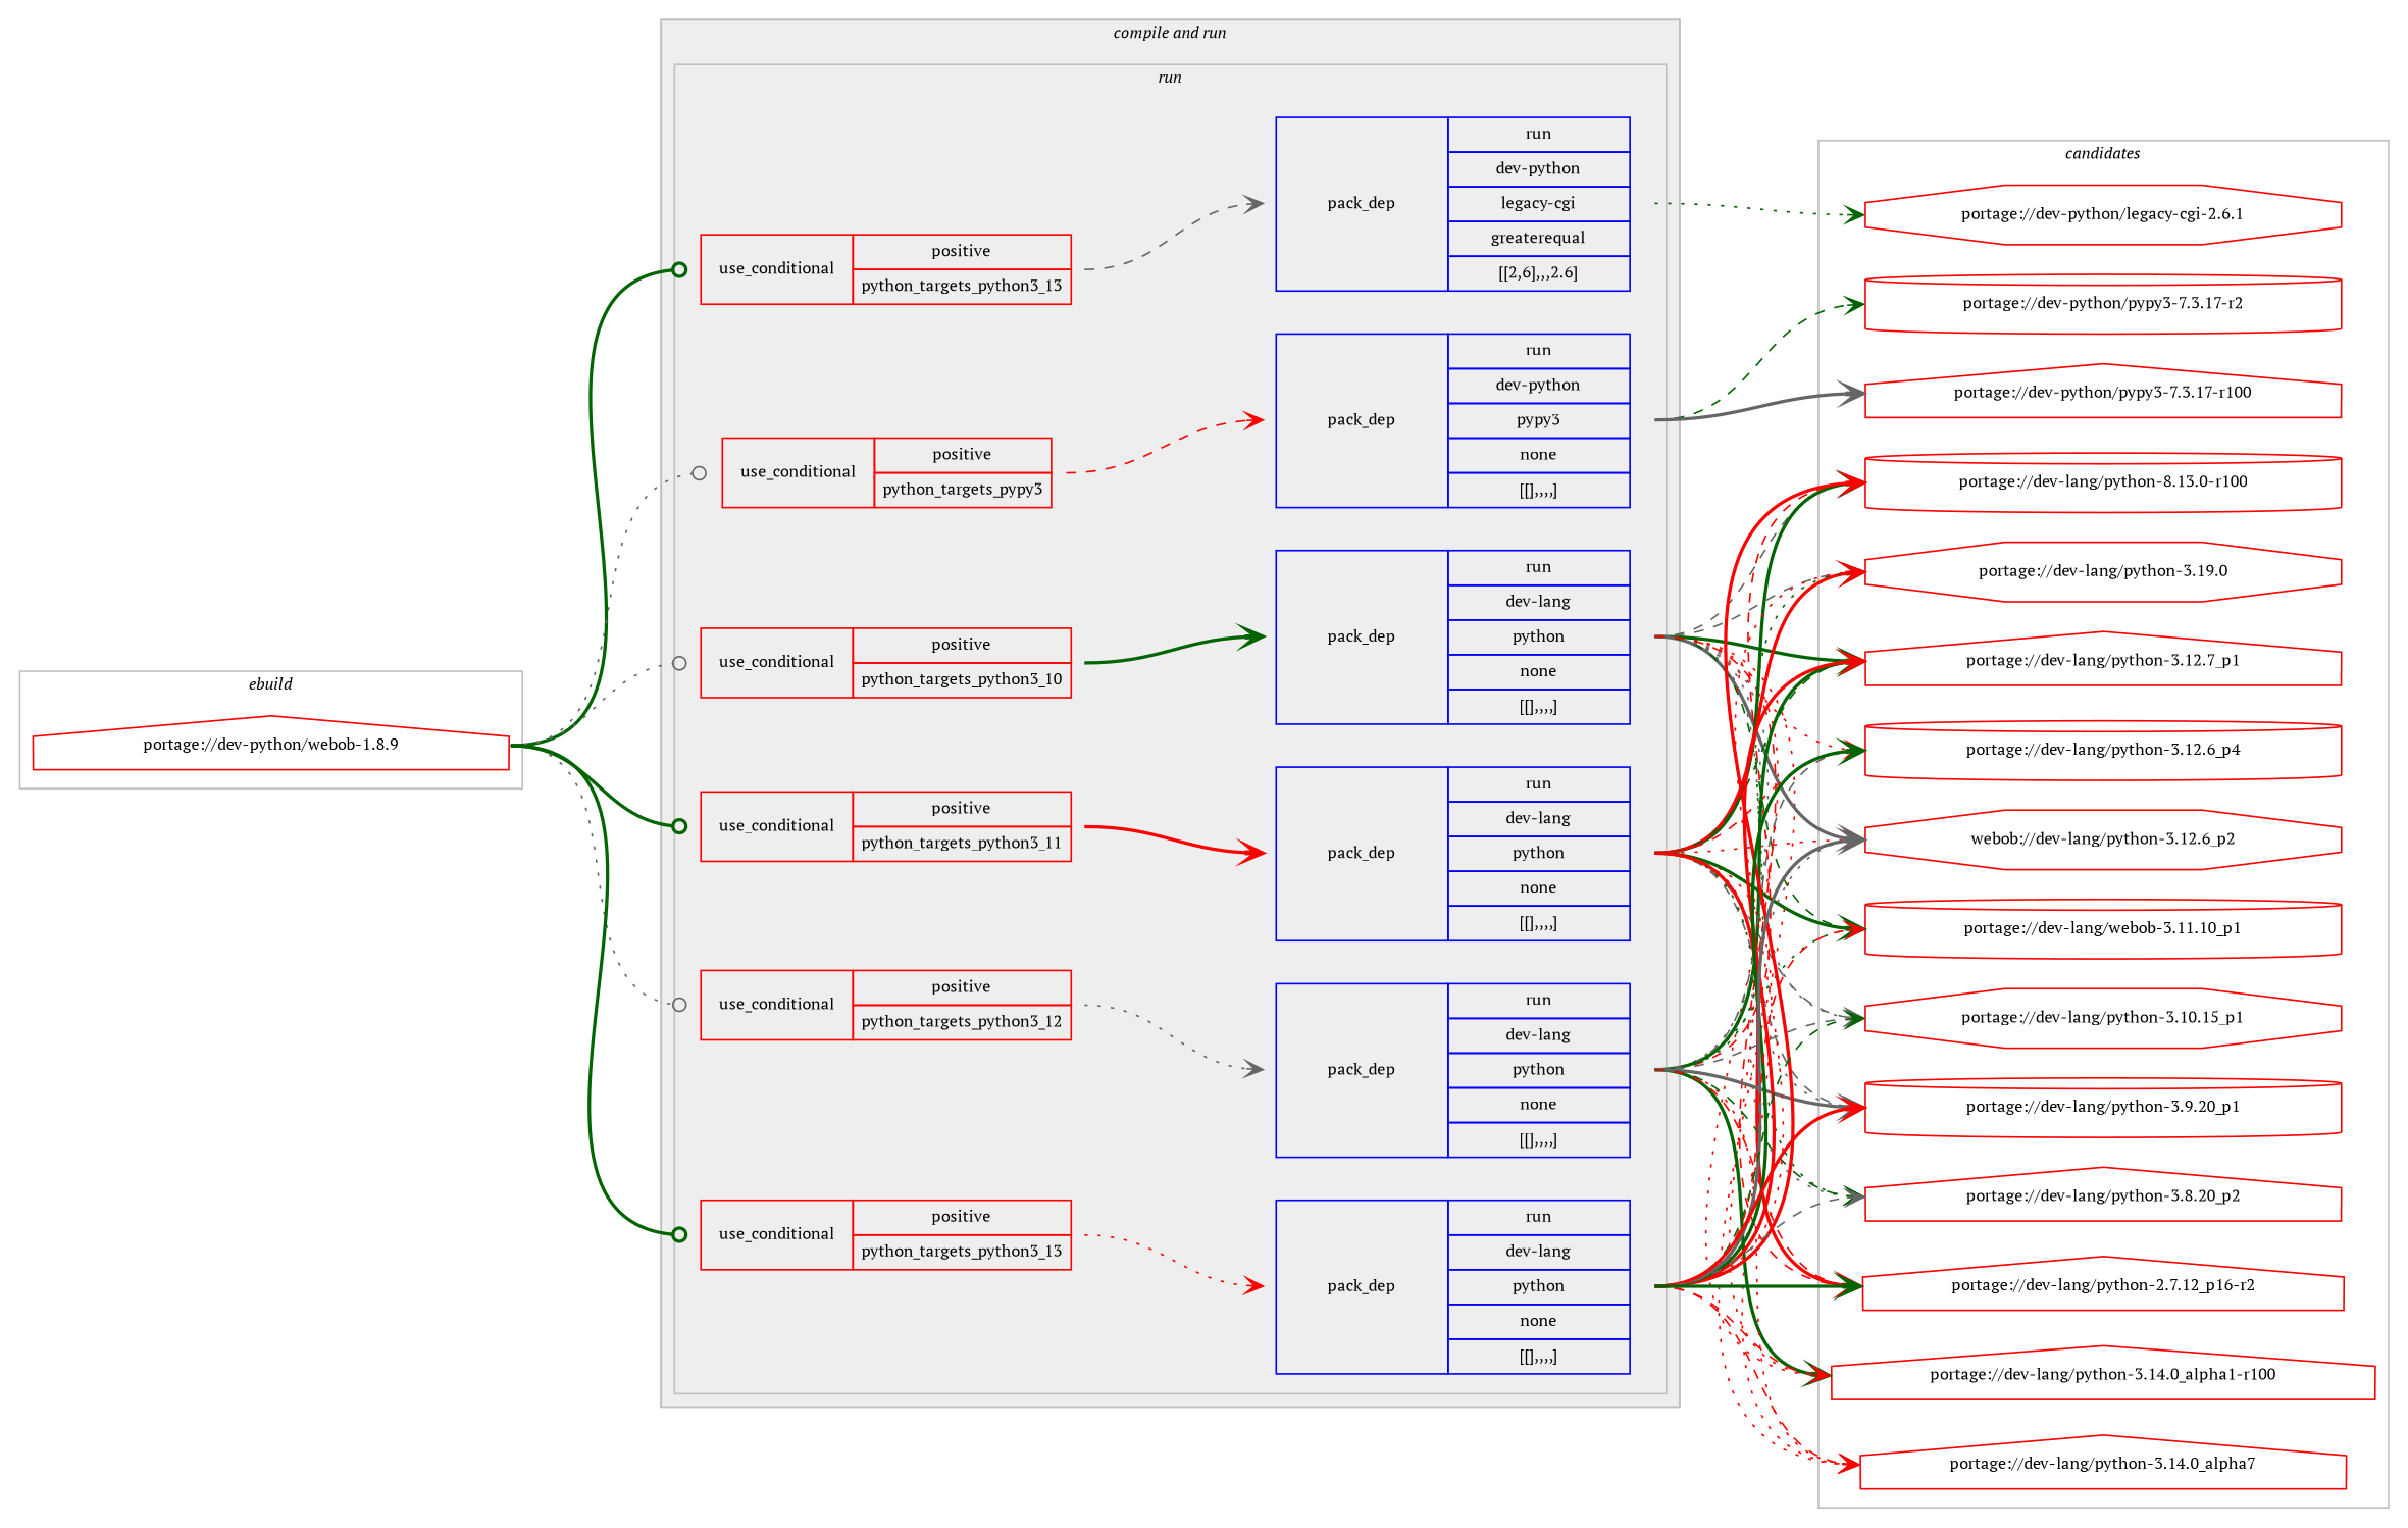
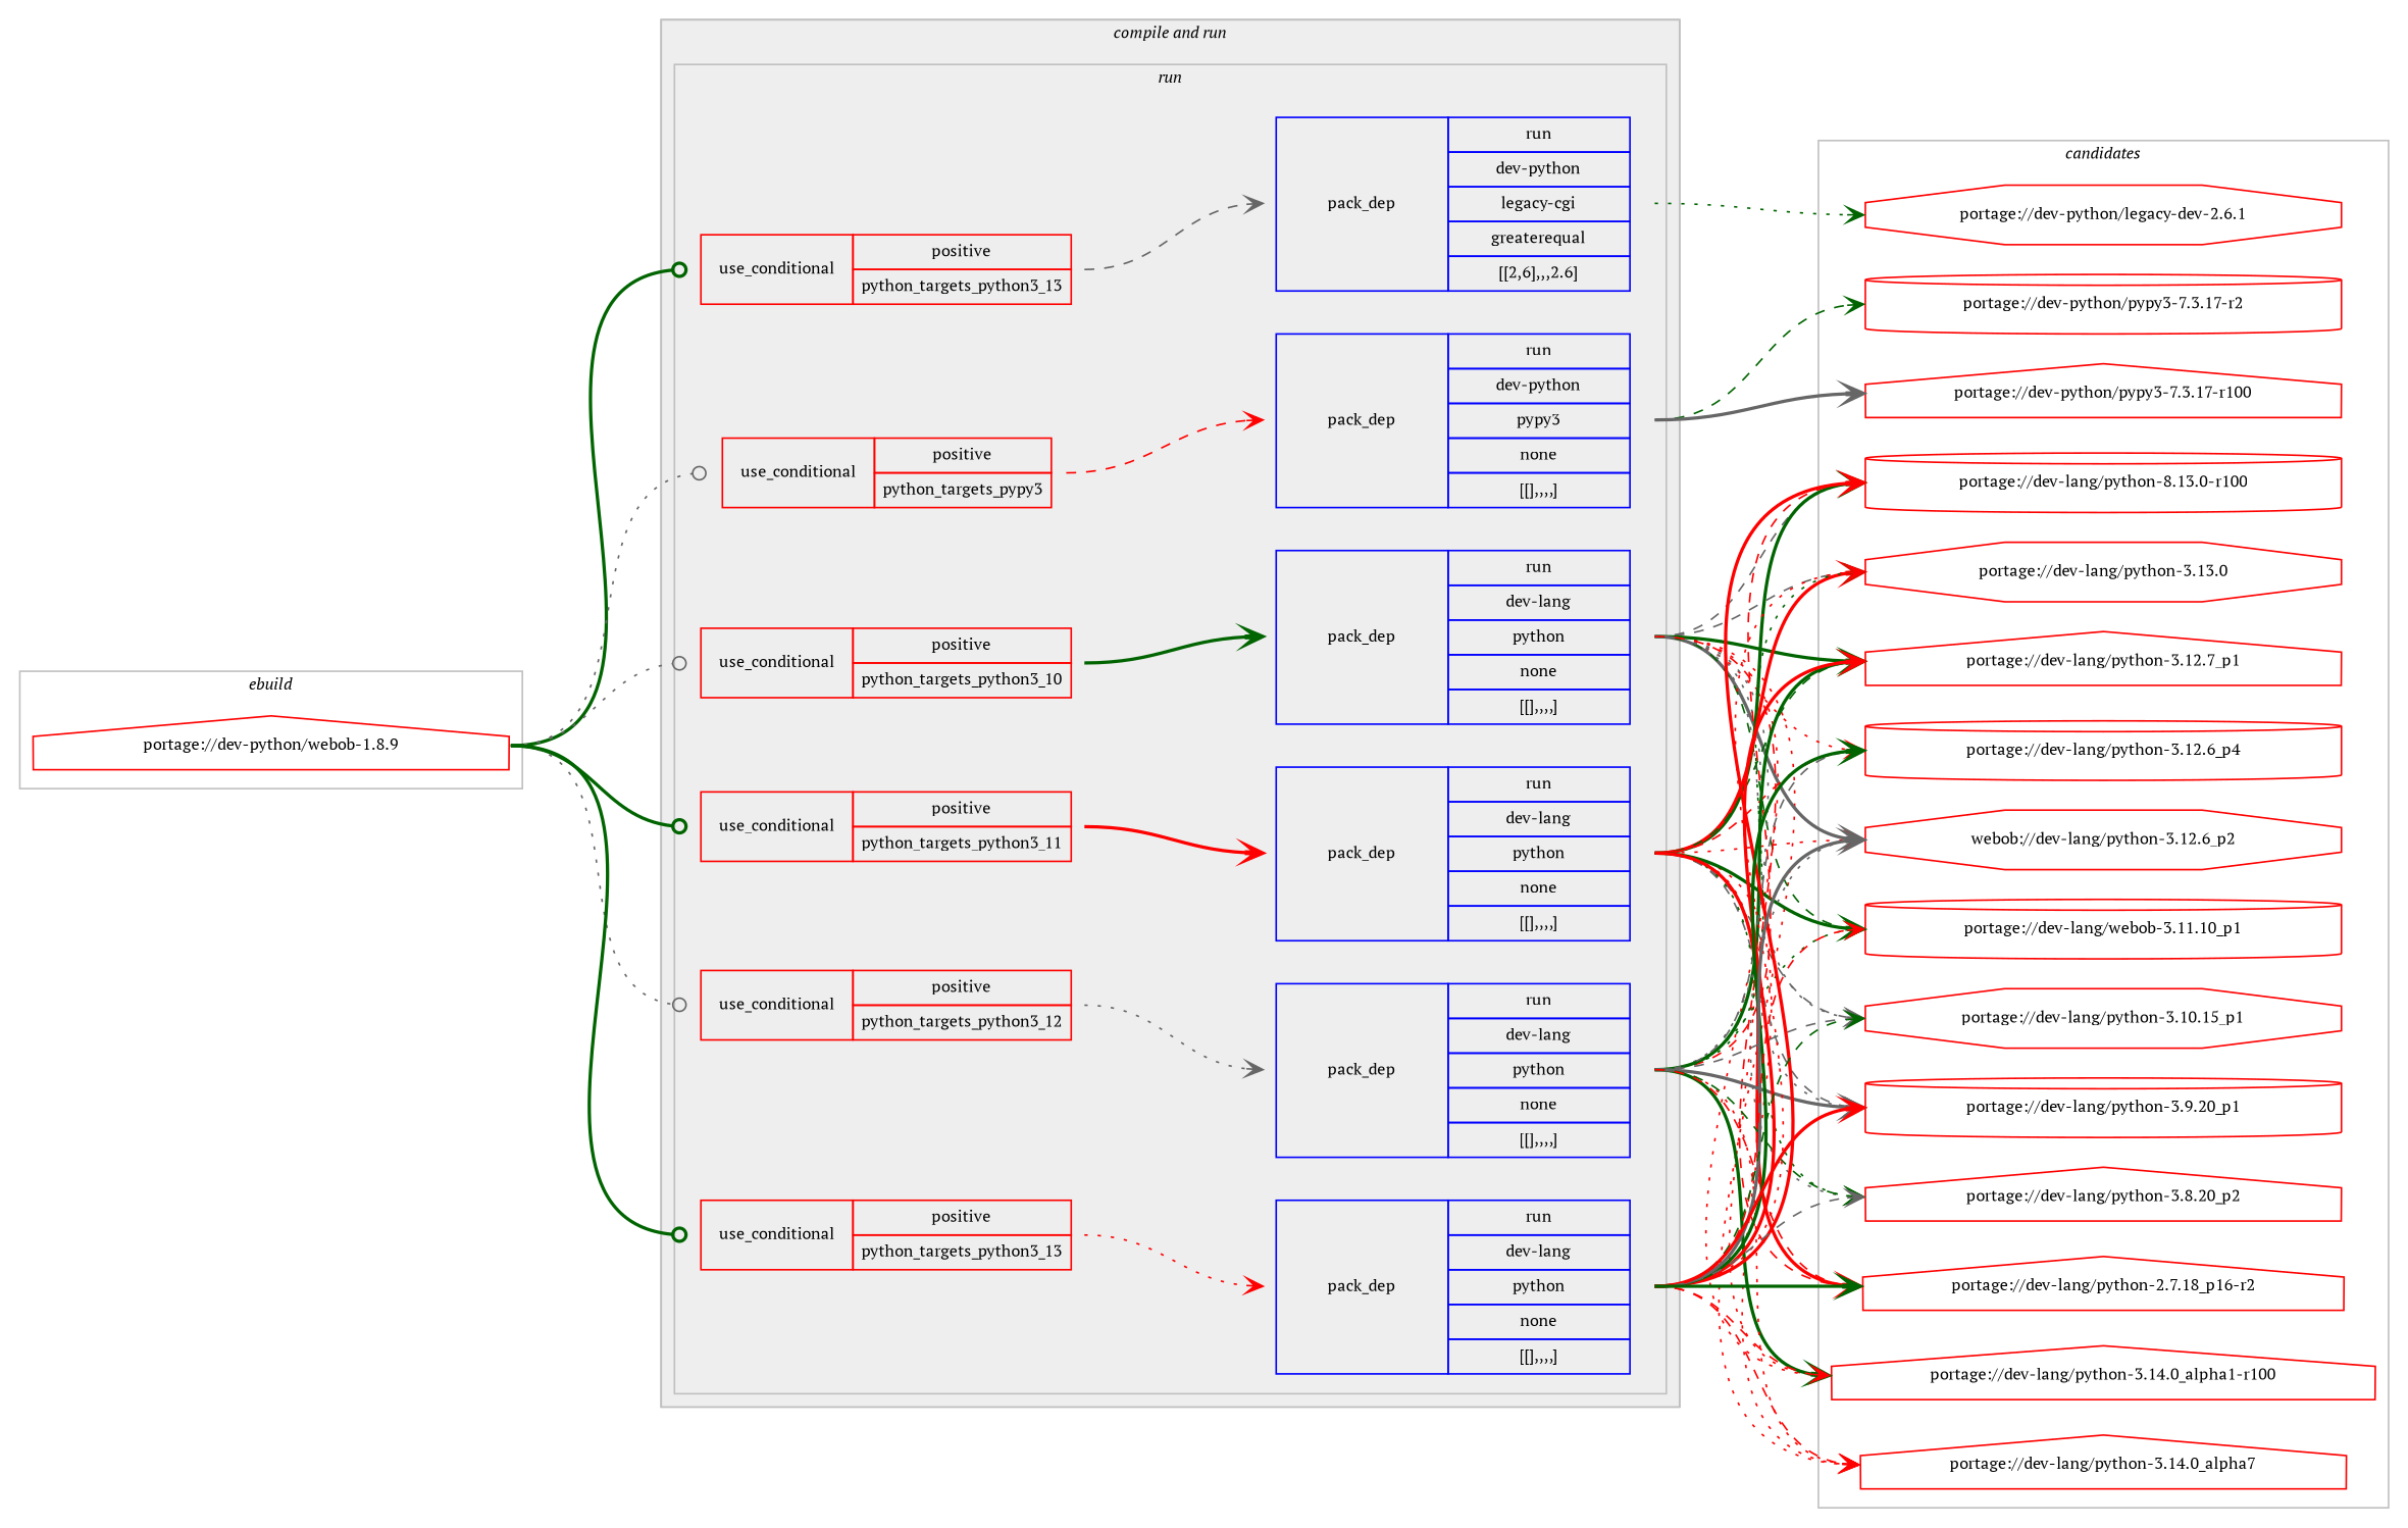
  digraph {
    compound=true
    concentrate=true
    fontname="PT Serif"
    fontsize=10
    newrank=true
    rankdir=LR
    ranksep=1.5
    node [color=red fontname="PT Serif" fontsize=10 shape=none]
    edge [arrowhead=vee color=red fontname="PT Serif" headport=w style=bold tailport=e weight=100]
    n1 [label="portage://dev-python/webob-1.8.9" shape=house width=4]
    n2 [color=blue label=<<TABLE BORDER="0" CELLBORDER="1" CELLSPACING="0" CELLPADDING="4" WIDTH="220"><TR><TD ROWSPAN="6" CELLPADDING="30">pack_dep</TD></TR><TR><TD WIDTH="110">run</TD></TR><TR><TD>dev-python</TD></TR><TR><TD>legacy-cgi</TD></TR><TR><TD>greaterequal</TD></TR><TR><TD>[[2,6],,,2.6]</TD></TR></TABLE>>]
    n3 [label=<<TABLE BORDER="0" CELLBORDER="1" CELLSPACING="0" CELLPADDING="4"><TR><TD ROWSPAN="3" CELLPADDING="10">use_conditional</TD></TR><TR><TD>positive</TD></TR><TR><TD>python_targets_python3_13</TD></TR></TABLE>>]
    n4 [color=blue label=<<TABLE BORDER="0" CELLBORDER="1" CELLSPACING="0" CELLPADDING="4" WIDTH="220"><TR><TD ROWSPAN="6" CELLPADDING="30">pack_dep</TD></TR><TR><TD WIDTH="110">run</TD></TR><TR><TD>dev-python</TD></TR><TR><TD>pypy3</TD></TR><TR><TD>none</TD></TR><TR><TD>[[],,,,]</TD></TR></TABLE>>]
    n5 [label=<<TABLE BORDER="0" CELLBORDER="1" CELLSPACING="0" CELLPADDING="4"><TR><TD ROWSPAN="3" CELLPADDING="10">use_conditional</TD></TR><TR><TD>positive</TD></TR><TR><TD>python_targets_pypy3</TD></TR></TABLE>>]
    n6 [color=blue label=<<TABLE BORDER="0" CELLBORDER="1" CELLSPACING="0" CELLPADDING="4" WIDTH="220"><TR><TD ROWSPAN="6" CELLPADDING="30">pack_dep</TD></TR><TR><TD WIDTH="110">run</TD></TR><TR><TD>dev-lang</TD></TR><TR><TD>python</TD></TR><TR><TD>none</TD></TR><TR><TD>[[],,,,]</TD></TR></TABLE>>]
    n7 [label=<<TABLE BORDER="0" CELLBORDER="1" CELLSPACING="0" CELLPADDING="4"><TR><TD ROWSPAN="3" CELLPADDING="10">use_conditional</TD></TR><TR><TD>positive</TD></TR><TR><TD>python_targets_python3_10</TD></TR></TABLE>>]
    n8 [color=blue label=<<TABLE BORDER="0" CELLBORDER="1" CELLSPACING="0" CELLPADDING="4" WIDTH="220"><TR><TD ROWSPAN="6" CELLPADDING="30">pack_dep</TD></TR><TR><TD WIDTH="110">run</TD></TR><TR><TD>dev-lang</TD></TR><TR><TD>python</TD></TR><TR><TD>none</TD></TR><TR><TD>[[],,,,]</TD></TR></TABLE>>]
    n9 [label=<<TABLE BORDER="0" CELLBORDER="1" CELLSPACING="0" CELLPADDING="4"><TR><TD ROWSPAN="3" CELLPADDING="10">use_conditional</TD></TR><TR><TD>positive</TD></TR><TR><TD>python_targets_python3_11</TD></TR></TABLE>>]
    n10 [color=blue label=<<TABLE BORDER="0" CELLBORDER="1" CELLSPACING="0" CELLPADDING="4" WIDTH="220"><TR><TD ROWSPAN="6" CELLPADDING="30">pack_dep</TD></TR><TR><TD WIDTH="110">run</TD></TR><TR><TD>dev-lang</TD></TR><TR><TD>python</TD></TR><TR><TD>none</TD></TR><TR><TD>[[],,,,]</TD></TR></TABLE>>]
    n11 [label=<<TABLE BORDER="0" CELLBORDER="1" CELLSPACING="0" CELLPADDING="4"><TR><TD ROWSPAN="3" CELLPADDING="10">use_conditional</TD></TR><TR><TD>positive</TD></TR><TR><TD>python_targets_python3_12</TD></TR></TABLE>>]
    n12 [color=blue label=<<TABLE BORDER="0" CELLBORDER="1" CELLSPACING="0" CELLPADDING="4" WIDTH="220"><TR><TD ROWSPAN="6" CELLPADDING="30">pack_dep</TD></TR><TR><TD WIDTH="110">run</TD></TR><TR><TD>dev-lang</TD></TR><TR><TD>python</TD></TR><TR><TD>none</TD></TR><TR><TD>[[],,,,]</TD></TR></TABLE>>]
    n13 [label=<<TABLE BORDER="0" CELLBORDER="1" CELLSPACING="0" CELLPADDING="4"><TR><TD ROWSPAN="3" CELLPADDING="10">use_conditional</TD></TR><TR><TD>positive</TD></TR><TR><TD>python_targets_python3_13</TD></TR></TABLE>>]
    n14 [label="portage://dev-python/pypy3-7.3.17-r2" shape=cylinder width=4]
    n15 [label="portage://dev-python/pypy3-7.3.17-r100" shape=house width=4]
    n16 [label="portage://dev-lang/python-3.14.0_alpha1-r100" shape=house width=4]
    n17 [label="portage://dev-lang/python-3.14.0_alpha7" shape=house width=4]
    n18 [label="portage://dev-lang/python-8.13.0-r100" shape=cylinder width=4]
-   n19 [label="portage://dev-lang/python-3.19.0" shape=octagon width=4]
+   n19 [label="portage://dev-lang/python-3.13.0" shape=octagon width=4]
    n20 [label="portage://dev-lang/python-3.12.7_p1" shape=house width=4]
    n21 [label="portage://dev-lang/python-3.12.6_p4" shape=cylinder width=4]
    n22 [label="webob://dev-lang/python-3.12.6_p2" shape=octagon width=4]
    n23 [label="portage://dev-lang/webob-3.11.10_p1" shape=cylinder width=4]
    n24 [label="portage://dev-lang/python-3.10.15_p1" shape=octagon width=4]
    n25 [label="portage://dev-lang/python-3.9.20_p1" shape=cylinder width=4]
    n26 [label="portage://dev-lang/python-3.8.20_p2" shape=house width=4]
-   n27 [label="portage://dev-lang/python-2.7.12_p16-r2" shape=house width=4]
-   n28 [label="portage://dev-python/legacy-cgi-2.6.1" shape=octagon width=4]
+   n27 [label="portage://dev-lang/python-2.7.18_p16-r2" shape=house width=4]
+   n28 [label="portage://dev-python/legacy-dev-2.6.1" shape=octagon width=4]
    subgraph cluster_1 {
      color=gray
      label=<<i>ebuild</i>>
      n1
    }
    subgraph cluster_2 {
      color=gray
      label=<<i>dependencies</i>>
      subgraph cluster_3 {
        color=gray
        fillcolor="#eeeeee"
        label=<<i>compile</i>>
        style=filled
      }
      subgraph cluster_4 {
        color=gray
        fillcolor="#eeeeee"
        label=<<i>compile and run</i>>
        style=filled
      }
      subgraph cluster_5 {
        color=gray
        fillcolor="#eeeeee"
        label=<<i>run</i>>
        style=filled
        subgraph sub_6 {
          color=gray
          fillcolor="#eeeeee"
          label=<<i>run</i>>
          style=filled
          n3
          subgraph sub_7 {
            color=gray
            fillcolor="#eeeeee"
            label=<<i>run</i>>
            style=filled
            n2
          }
        }
        subgraph sub_8 {
          color=gray
          fillcolor="#eeeeee"
          label=<<i>run</i>>
          style=filled
          n5
          subgraph sub_9 {
            color=gray
            fillcolor="#eeeeee"
            label=<<i>run</i>>
            style=filled
            n4
          }
        }
        subgraph sub_10 {
          color=gray
          fillcolor="#eeeeee"
          label=<<i>run</i>>
          style=filled
          n7
          subgraph sub_11 {
            color=gray
            fillcolor="#eeeeee"
            label=<<i>run</i>>
            style=filled
            n6
          }
        }
        subgraph sub_12 {
          color=gray
          fillcolor="#eeeeee"
          label=<<i>run</i>>
          style=filled
          n9
          subgraph sub_13 {
            color=gray
            fillcolor="#eeeeee"
            label=<<i>run</i>>
            style=filled
            n8
          }
        }
        subgraph sub_14 {
          color=gray
          fillcolor="#eeeeee"
          label=<<i>run</i>>
          style=filled
          n11
          subgraph sub_15 {
            color=gray
            fillcolor="#eeeeee"
            label=<<i>run</i>>
            style=filled
            n10
          }
        }
        subgraph sub_16 {
          color=gray
          fillcolor="#eeeeee"
          label=<<i>run</i>>
          style=filled
          n13
          subgraph sub_17 {
            color=gray
            fillcolor="#eeeeee"
            label=<<i>run</i>>
            style=filled
            n12
          }
        }
      }
    }
    subgraph cluster_18 {
      color=gray
      label=<<i>candidates</i>>
      rank=same
      subgraph sub_19 {
        color=black
        label=<<i>candidates</i>>
        nodesep=1
        rank=same
        n14
        n15
      }
      subgraph sub_20 {
        color=black
        label=<<i>candidates</i>>
        nodesep=1
        rank=same
        n16
        n17
        n18
        n19
        n20
        n21
        n22
        n23
        n24
        n25
        n26
        n27
      }
      subgraph sub_21 {
        color=black
        label=<<i>candidates</i>>
        nodesep=1
        rank=same
        n16
        n17
        n18
        n19
        n20
        n21
        n22
        n23
        n24
        n25
        n26
        n27
      }
      subgraph sub_22 {
        color=black
        label=<<i>candidates</i>>
        nodesep=1
        rank=same
        n16
        n17
        n18
        n19
        n20
        n21
        n22
        n23
        n24
        n25
        n26
        n27
      }
      subgraph sub_23 {
        color=black
        label=<<i>candidates</i>>
        nodesep=1
        rank=same
        n16
        n17
        n18
        n19
        n20
        n21
        n22
        n23
        n24
        n25
        n26
        n27
      }
      subgraph sub_24 {
        color=black
        label=<<i>candidates</i>>
        nodesep=1
        rank=same
        n28
      }
    }
    n1 -> n3 [arrowhead=odot color=darkgreen weight=20]
    n1 -> n5 [arrowhead=odot color=gray40 style=dotted weight=20]
    n1 -> n7 [arrowhead=odot color=gray40 style=dotted weight=20]
    n1 -> n9 [arrowhead=odot color=darkgreen weight=20]
    n1 -> n11 [arrowhead=odot color=gray40 style=dotted weight=20]
    n1 -> n13 [arrowhead=odot color=darkgreen weight=20]
    n2 -> n28 [color=darkgreen style=dotted]
    n3 -> n2 [color=gray40 style=dashed weight=20]
    n4 -> n14 [color=darkgreen style=dashed]
    n4 -> n15 [color=gray40]
    n5 -> n4 [style=dashed weight=20]
    n6 -> n16 [style=dotted]
    n6 -> n17 [style=dotted]
    n6 -> n18 [color=gray40 style=dashed]
    n6 -> n19 [color=gray40 style=dashed]
    n6 -> n20 [color=darkgreen]
    n6 -> n21 [style=dotted]
    n6 -> n22 [color=gray40]
    n6 -> n23 [color=darkgreen style=dashed]
    n6 -> n24 [color=gray40 style=dotted]
    n6 -> n25 [color=gray40 style=dotted]
    n6 -> n26 [color=gray40 style=dotted]
    n6 -> n27 [style=dashed]
    n7 -> n6 [color=darkgreen weight=20]
    n8 -> n16 [style=dotted]
    n8 -> n17 [style=dotted]
    n8 -> n18 [color=darkgreen]
    n8 -> n19
    n8 -> n20 [color=darkgreen style=dashed]
    n8 -> n21 [style=dashed]
    n8 -> n22 [style=dotted]
    n8 -> n23 [color=darkgreen]
    n8 -> n24 [color=gray40 style=dashed]
    n8 -> n25 [color=gray40 style=dashed]
    n8 -> n26 [color=darkgreen style=dotted]
    n8 -> n27
    n9 -> n8 [weight=20]
    n10 -> n16 [color=darkgreen]
    n10 -> n17 [style=dotted]
    n10 -> n18 [style=dashed]
    n10 -> n19 [color=darkgreen style=dotted]
    n10 -> n20 [color=darkgreen]
    n10 -> n21 [color=gray40 style=dashed]
    n10 -> n22 [color=gray40 style=dotted]
    n10 -> n23 [color=darkgreen style=dotted]
    n10 -> n24 [color=gray40 style=dashed]
    n10 -> n25 [color=gray40]
    n10 -> n26 [color=darkgreen style=dashed]
    n10 -> n27 [style=dashed]
    n11 -> n10 [color=gray40 style=dotted weight=20]
    n12 -> n16 [style=dashed]
    n12 -> n17 [style=dashed]
    n12 -> n18
    n12 -> n19 [style=dotted]
    n12 -> n20
    n12 -> n21 [color=darkgreen]
    n12 -> n22 [color=gray40]
    n12 -> n23 [style=dashed]
    n12 -> n24 [color=darkgreen style=dashed]
    n12 -> n25
    n12 -> n26 [color=gray40 style=dashed]
    n12 -> n27 [color=darkgreen]
    n13 -> n12 [style=dotted weight=20]
  }
